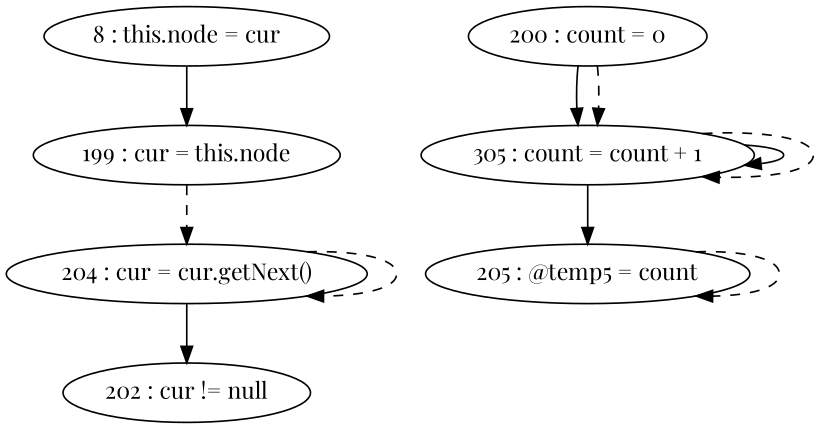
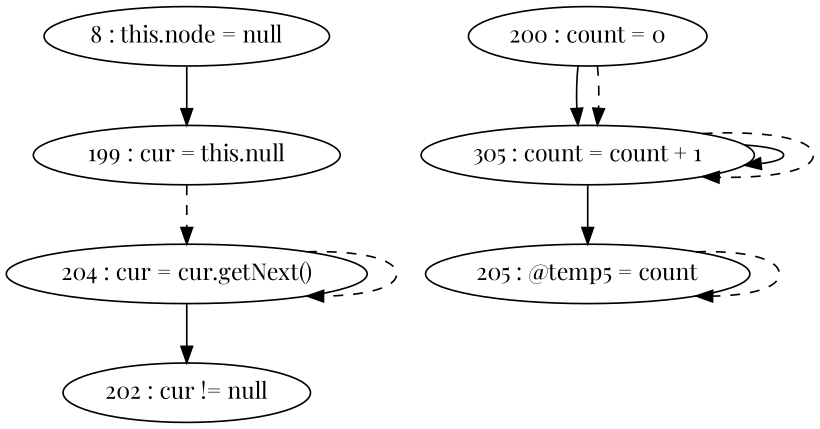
  digraph {
    fontname="Playfair Display"
    node [fontname="Playfair Display"]
    edge [fontname="Playfair Display"]
-   "8 : this.node = null" [label="8 : this.node = cur"]
-   "199 : cur = this.node"
+   "8 : this.node = null"
+   "199 : cur = this.node" [label="199 : cur = this.null"]
    "204 : cur = cur.getNext()"
    "202 : cur != null"
    n5 [label="305 : count = count + 1"]
    "200 : count = 0"
    "205 : @temp5 = count"
    "8 : this.node = null" -> "199 : cur = this.node"
    "199 : cur = this.node" -> "204 : cur = cur.getNext()" [style=dashed]
    "204 : cur = cur.getNext()" -> "204 : cur = cur.getNext()" [style=dashed]
    "204 : cur = cur.getNext()" -> "202 : cur != null"
    n5 -> n5
    n5 -> n5 [style=dashed]
    n5 -> "205 : @temp5 = count"
    "200 : count = 0" -> n5
    "200 : count = 0" -> n5 [style=dashed]
    "205 : @temp5 = count" -> "205 : @temp5 = count" [style=dashed]
  }
